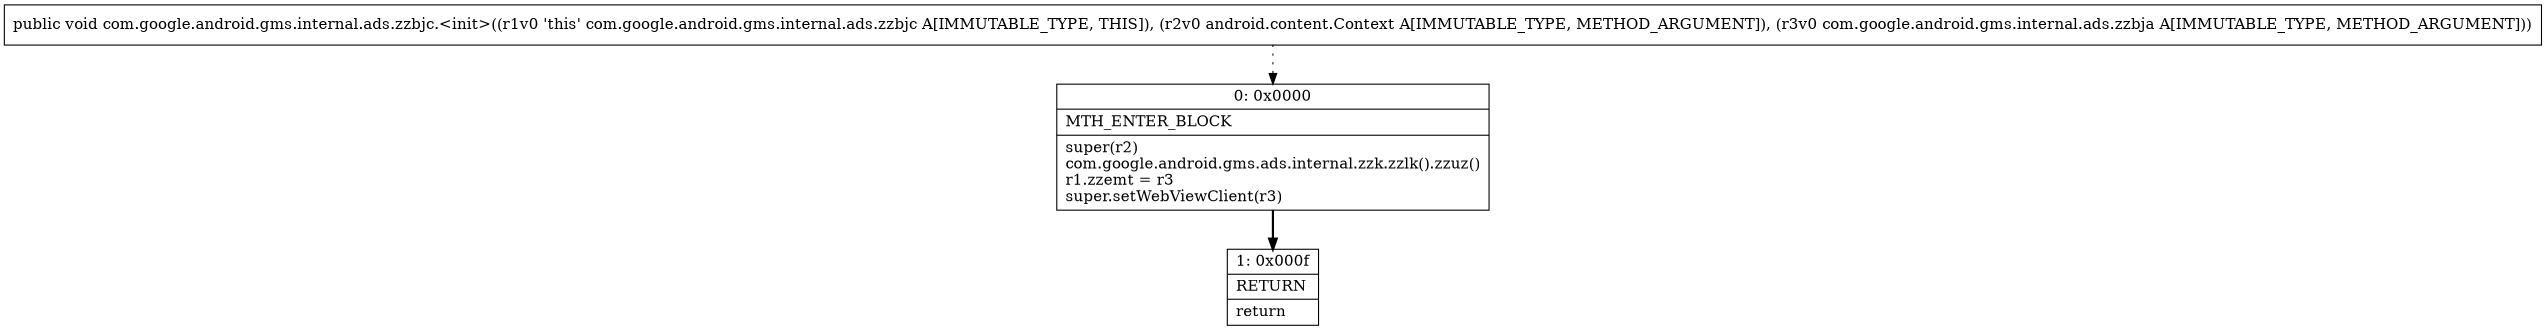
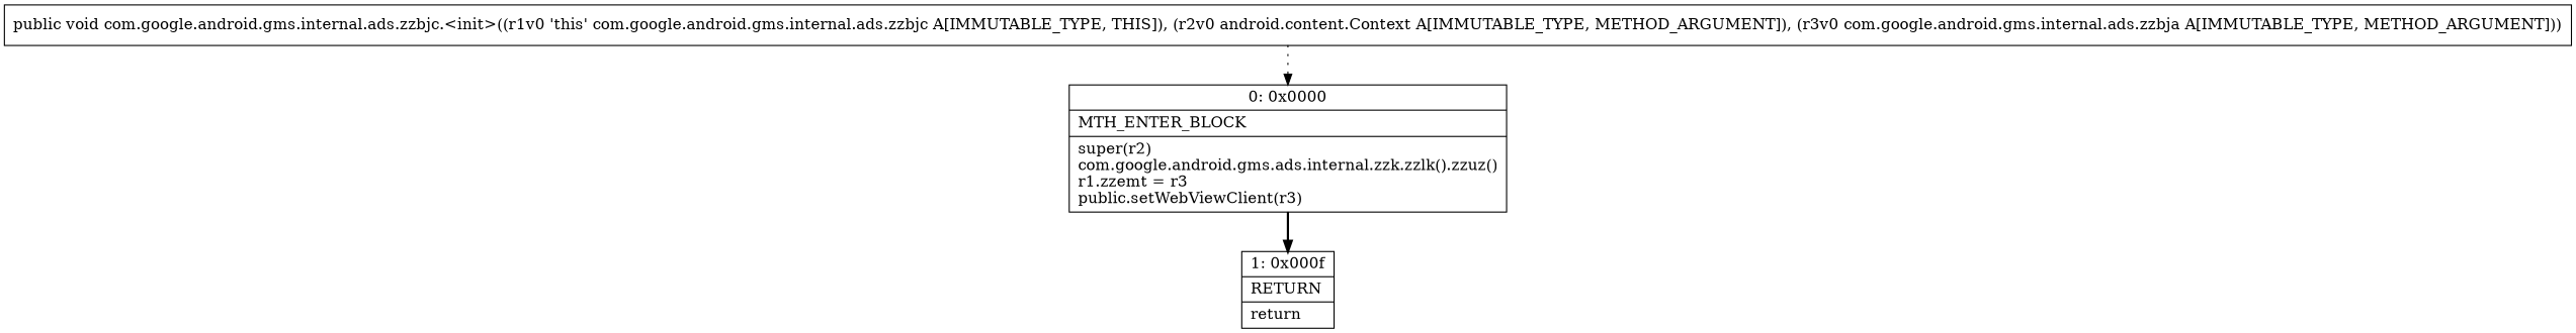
  digraph {
    node [shape=record]
-   n1 [label="{0\:\ 0x0000|MTH_ENTER_BLOCK\l|super(r2)\lcom.google.android.gms.ads.internal.zzk.zzlk().zzuz()\lr1.zzemt = r3\lsuper.setWebViewClient(r3)\l}"]
+   n1 [label="{0\:\ 0x0000|MTH_ENTER_BLOCK\l|super(r2)\lcom.google.android.gms.ads.internal.zzk.zzlk().zzuz()\lr1.zzemt = r3\lpublic.setWebViewClient(r3)\l}"]
    n2 [label="{1\:\ 0x000f|RETURN\l|return\l}"]
    n3 [label="{public void com.google.android.gms.internal.ads.zzbjc.\<init\>((r1v0 'this' com.google.android.gms.internal.ads.zzbjc A[IMMUTABLE_TYPE, THIS]), (r2v0 android.content.Context A[IMMUTABLE_TYPE, METHOD_ARGUMENT]), (r3v0 com.google.android.gms.internal.ads.zzbja A[IMMUTABLE_TYPE, METHOD_ARGUMENT])) }"]
    n1 -> n2 [style=bold]
    n3 -> n1 [style=dotted]
  }
